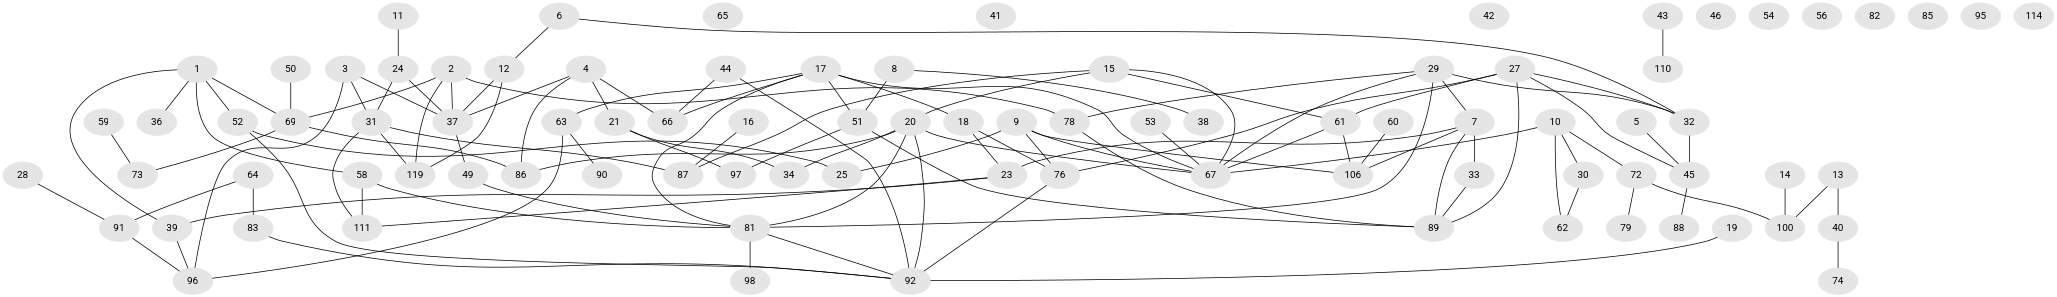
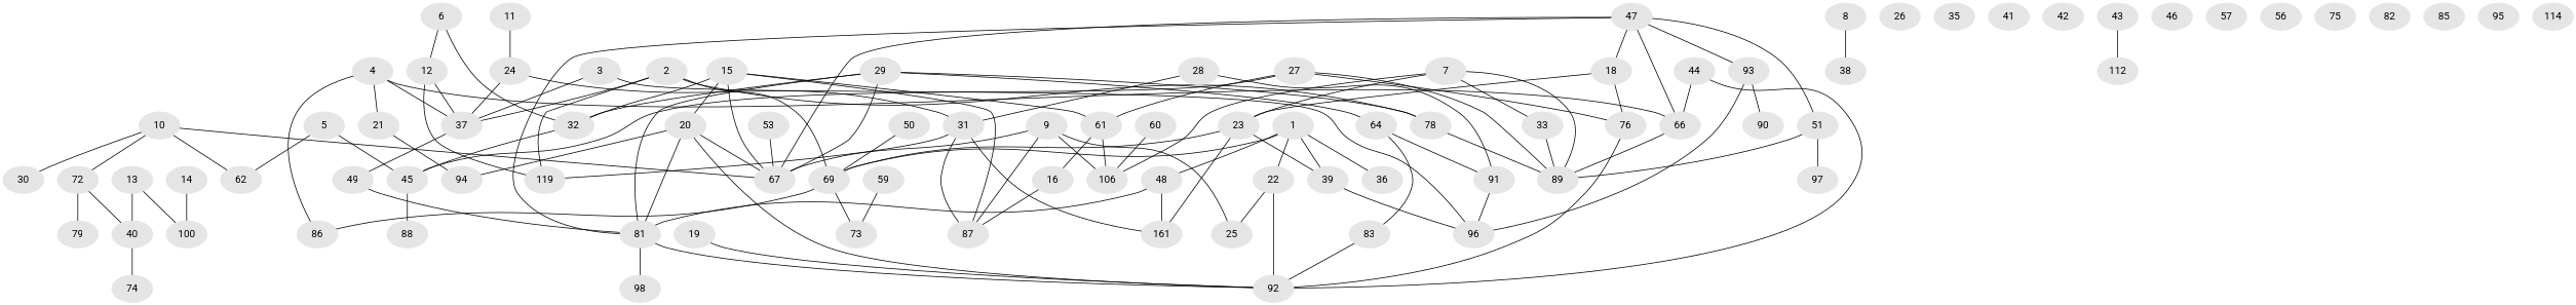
  graph {
    fontname=Roboto
    node [color=gray90 fontname=Roboto style=filled]
    edge [fontname=Roboto]
    1
-   22 [label=52]
+   22
    36
    39
-   58
+   58 [label=48]
    69 [super="+109+101"]
    25
    92 [super="+104"]
    96
    81 [super="+84"]
-   111
+   111 [label=161]
    86 [super="+125"]
    73 [super="+102"]
    2 [super="+93"]
    37 [super="+47+128+57"]
    78 [super="+115"]
    119 [super="+126"]
    23
    24
    31
    49
    89 [super="+117"]
    3 [super="+71"]
    87
    21 [super="+55"]
-   34
+   34 [label=94]
    97
    4
    66 [super="+94"]
    45 [super="+127+48"]
    88
    5
    62
    6
    12
    32
    7
    33
    106 [super="+121"]
    8 [super="+70"]
    38 [super="+72"]
    51 [super="+68"]
    9
    67 [super="+107"]
    76
    10
    30
    n48 [label=72]
    100 [super="+103"]
    79
    11
    13
    40
    74
    14
    15 [super="+123"]
    20
    61
    16
-   17 [super="+105"]
+   17 [super="+105" label=47]
    18
-   63
+   63 [label=93]
    90
    98
    19
    29
    64 [super="+80"]
+   26
    27 [super="+65"]
    28
    91
    83
-   35 [label=65]
+   35
    41
    42
    43
-   112 [label=110]
+   112
    44
    46
    50
    53
-   54
+   54 [label=57]
    56
    59
    60
+   75
    82
    85
    95
    114
    1 -- 22
    1 -- 36
    1 -- 39
    1 -- 58
    1 -- 69
    22 -- 25
    22 -- 92
    39 -- 96
    58 -- 81
    58 -- 111
    69 -- 86
    69 -- 73
    81 -- 92
    81 -- 98
    2 -- 69
    2 -- 37
    2 -- 78
    2 -- 119
    37 -- 49
    78 -- 89
    23 -- 39
+   23 -- 69
    23 -- 111
    24 -- 37
    24 -- 31
    31 -- 111
    31 -- 119
    31 -- 87
    49 -- 81
    3 -- 96
    3 -- 37
-   3 -- 31
+   28 -- 31
    21 -- 34
-   21 -- 97
    4 -- 86
    4 -- 37
    4 -- 21
    4 -- 66
+   66 -- 89
    45 -- 88
    5 -- 45
-   30 -- 62
+   5 -- 62
    6 -- 12
    6 -- 32
    12 -- 37
    12 -- 119
    32 -- 45
    7 -- 23
    7 -- 89
    7 -- 33
    7 -- 106
    33 -- 89
    8 -- 38
-   8 -- 51
    51 -- 89
    51 -- 97
    9 -- 25
    9 -- 106
    9 -- 67
-   9 -- 76
+   9 -- 87
    76 -- 92
    10 -- 62
    10 -- 67
    10 -- 30
    10 -- n48
-   n48 -- 100
+   n48 -- 40
    n48 -- 79
    11 -- 24
    13 -- 100
    13 -- 40
    40 -- 74
    14 -- 100
    15 -- 87
    15 -- 67
    15 -- 20
    15 -- 61
    20 -- 92
    20 -- 81
-   20 -- 86
    20 -- 34
    20 -- 67
    61 -- 106
-   61 -- 67
+   61 -- 16
    16 -- 87
    17 -- 81
    17 -- 66
    17 -- 51
    17 -- 67
    17 -- 18
    17 -- 63
    18 -- 23
    18 -- 76
    63 -- 96
    63 -- 90
    19 -- 92
    29 -- 81
    29 -- 78
    29 -- 32
    29 -- 67
-   29 -- 7
+   29 -- 64
    64 -- 91
    64 -- 83
    27 -- 89
    27 -- 45
-   27 -- 32
+   15 -- 32
    27 -- 76
    27 -- 61
    28 -- 91
    91 -- 96
    83 -- 92
    43 -- 112
    44 -- 92
    44 -- 66
    50 -- 69
    53 -- 67
    59 -- 73
    60 -- 106
  }
